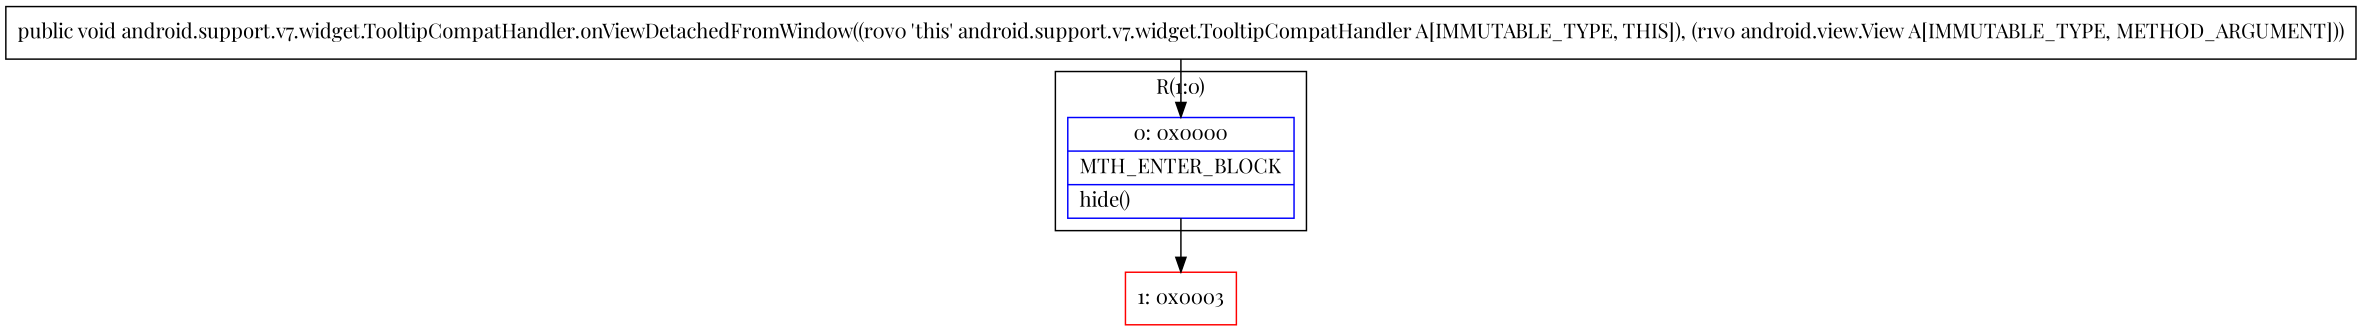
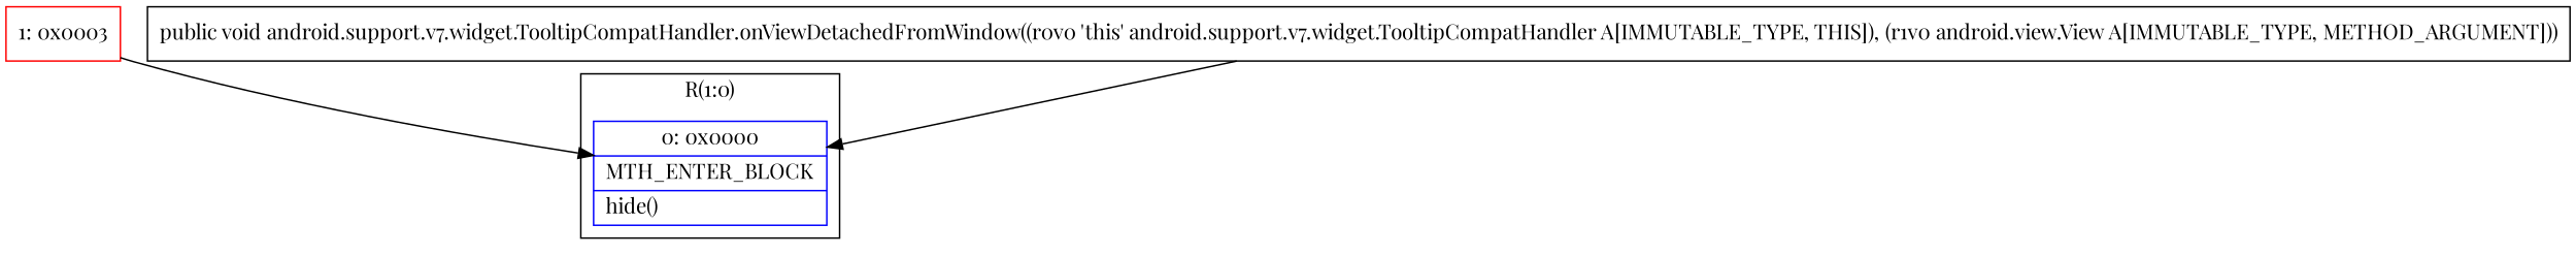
  digraph {
    fontname="Playfair Display"
    node [shape=record fontname="Playfair Display"]
    edge [fontname="Playfair Display"]
    n1 [color=blue label="{0\:\ 0x0000|MTH_ENTER_BLOCK\l|hide()\l}"]
    n2 [color=red label="{1\:\ 0x0003}"]
    n3 [label="{public void android.support.v7.widget.TooltipCompatHandler.onViewDetachedFromWindow((r0v0 'this' android.support.v7.widget.TooltipCompatHandler A[IMMUTABLE_TYPE, THIS]), (r1v0 android.view.View A[IMMUTABLE_TYPE, METHOD_ARGUMENT])) }"]
    subgraph cluster_1 {
      label="R(1:0)"
      n1
    }
-   n1 -> n2
+   n2 -> n1
    n3 -> n1
  }
